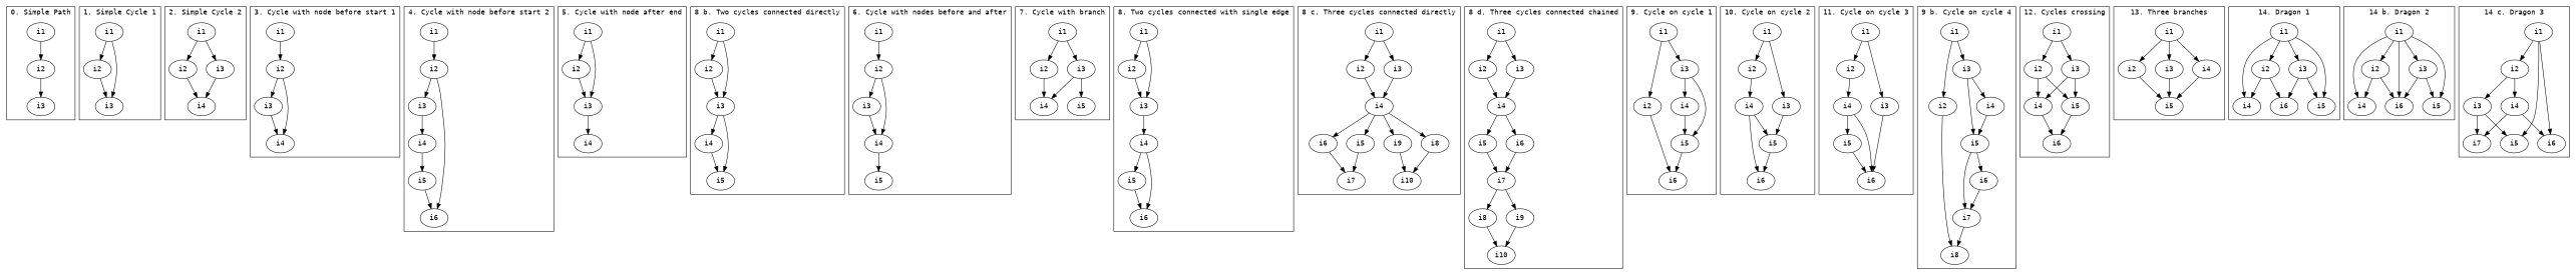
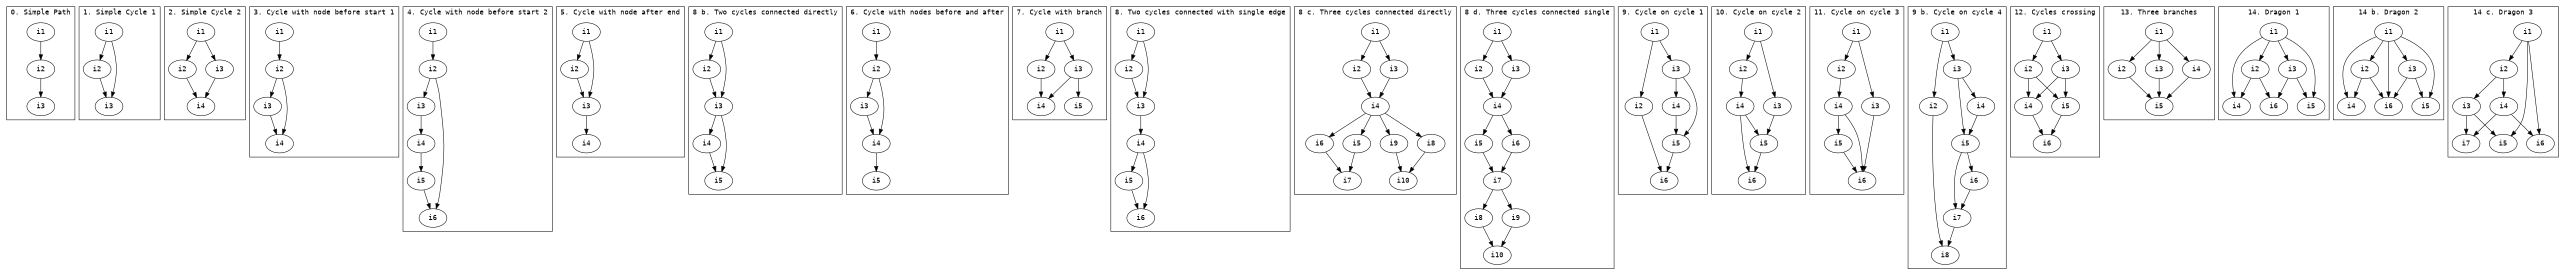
  digraph {
    fontname="DejaVu Sans Mono"
    node [fontname="DejaVu Sans Mono"]
    edge [fontname="DejaVu Sans Mono"]
    n1 [label=i1]
    n2 [label=i2]
    n3 [label=i3]
    n4 [label=i1]
    n5 [label=i2]
    n6 [label=i3]
    n7 [label=i1]
    n8 [label=i2]
    n9 [label=i3]
    n10 [label=i4]
    n11 [label=i1]
    n12 [label=i2]
    n13 [label=i3]
    n14 [label=i4]
    n15 [label=i1]
    n16 [label=i2]
    n17 [label=i3]
    n18 [label=i6]
    n19 [label=i4]
    n20 [label=i5]
    n21 [label=i1]
    n22 [label=i2]
    n23 [label=i3]
    n24 [label=i4]
    n25 [label=i1]
    n26 [label=i2]
    n27 [label=i3]
    n28 [label=i4]
    n29 [label=i5]
    n30 [label=i1]
    n31 [label=i2]
    n32 [label=i3]
    n33 [label=i4]
    n34 [label=i5]
    n35 [label=i1]
    n36 [label=i2]
    n37 [label=i3]
    n38 [label=i4]
    n39 [label=i5]
    n40 [label=i1]
    n41 [label=i2]
    n42 [label=i3]
    n43 [label=i4]
    n44 [label=i5]
    n45 [label=i6]
    n46 [label=i1]
    n47 [label=i2]
    n48 [label=i3]
    n49 [label=i4]
    n50 [label=i5]
    n51 [label=i6]
    n52 [label=i8]
    n53 [label=i9]
    n54 [label=i7]
    n55 [label=i10]
    n56 [label=i1]
    n57 [label=i2]
    n58 [label=i3]
    n59 [label=i4]
    n60 [label=i5]
    n61 [label=i6]
    n62 [label=i7]
    n63 [label=i8]
    n64 [label=i9]
    n65 [label=i10]
    n66 [label=i1]
    n67 [label=i2]
    n68 [label=i3]
    n69 [label=i6]
    n70 [label=i4]
    n71 [label=i5]
    n72 [label=i1]
    n73 [label=i2]
    n74 [label=i3]
    n75 [label=i4]
    n76 [label=i5]
    n77 [label=i6]
    n78 [label=i1]
    n79 [label=i2]
    n80 [label=i3]
    n81 [label=i4]
    n82 [label=i6]
    n83 [label=i5]
    n84 [label=i1]
    n85 [label=i2]
    n86 [label=i3]
    n87 [label=i8]
    n88 [label=i4]
    n89 [label=i5]
    n90 [label=i6]
    n91 [label=i7]
    n92 [label=i1]
    n93 [label=i2]
    n94 [label=i3]
    n95 [label=i4]
    n96 [label=i5]
    n97 [label=i6]
    n98 [label=i1]
    n99 [label=i2]
    n100 [label=i3]
    n101 [label=i4]
    n102 [label=i5]
    n103 [label=i1]
    n104 [label=i2]
    n105 [label=i3]
    n106 [label=i4]
    n107 [label=i5]
    n108 [label=i6]
    n109 [label=i1]
    n110 [label=i2]
    n111 [label=i3]
    n112 [label=i4]
    n113 [label=i5]
    n114 [label=i6]
    n115 [label=i1]
    n116 [label=i2]
    n117 [label=i5]
    n118 [label=i6]
    n119 [label=i3]
    n120 [label=i4]
    n121 [label=i7]
    subgraph cluster_1 {
      label="0. Simple Path"
      n1
      n2
      n3
    }
    subgraph cluster_2 {
      label="1. Simple Cycle 1"
      n4
      n5
      n6
    }
    subgraph cluster_3 {
      label="2. Simple Cycle 2"
      n7
      n8
      n9
      n10
    }
    subgraph cluster_4 {
      label="3. Cycle with node before start 1"
      n11
      n12
      n13
      n14
    }
    subgraph cluster_5 {
      label="4. Cycle with node before start 2"
      n15
      n16
      n17
      n18
      n19
      n20
    }
    subgraph cluster_6 {
      label="5. Cycle with node after end"
      n21
      n22
      n23
      n24
    }
    subgraph cluster_7 {
      label="8 b. Two cycles connected directly"
      n25
      n26
      n27
      n28
      n29
    }
    subgraph cluster_8 {
      label="6. Cycle with nodes before and after"
      n30
      n31
      n32
      n33
      n34
    }
    subgraph cluster_9 {
      label="7. Cycle with branch"
      n35
      n36
      n37
      n38
      n39
    }
    subgraph cluster_10 {
      label="8. Two cycles connected with single edge"
      n40
      n41
      n42
      n43
      n44
      n45
    }
    subgraph cluster_11 {
      label="8 c. Three cycles connected directly"
      n46
      n47
      n48
      n49
      n50
      n51
      n52
      n53
      n54
      n55
    }
    subgraph cluster_12 {
-     label="8 d. Three cycles connected chained"
+     label="8 d. Three cycles connected single"
      n56
      n57
      n58
      n59
      n60
      n61
      n62
      n63
      n64
      n65
    }
    subgraph cluster_13 {
      label="9. Cycle on cycle 1"
      n66
      n67
      n68
      n69
      n70
      n71
    }
    subgraph cluster_14 {
      label="10. Cycle on cycle 2"
      n72
      n73
      n74
      n75
      n76
      n77
    }
    subgraph cluster_15 {
      label="11. Cycle on cycle 3"
      n78
      n79
      n80
      n81
      n82
      n83
    }
    subgraph cluster_16 {
      label="9 b. Cycle on cycle 4"
      n84
      n85
      n86
      n87
      n88
      n89
      n90
      n91
    }
    subgraph cluster_17 {
      label="12. Cycles crossing"
      n92
      n93
      n94
      n95
      n96
      n97
    }
    subgraph cluster_18 {
      label="13. Three branches"
      n98
      n99
      n100
      n101
      n102
    }
    subgraph cluster_19 {
      label="14. Dragon 1"
      n103
      n104
      n105
      n106
      n107
      n108
    }
    subgraph cluster_20 {
      label="14 b. Dragon 2"
      n109
      n110
      n111
      n112
      n113
      n114
    }
    subgraph cluster_21 {
      label="14 c. Dragon 3"
      n115
      n116
      n117
      n118
      n119
      n120
      n121
    }
    n1 -> n2
    n2 -> n3
    n4 -> n5
    n4 -> n6
    n5 -> n6
    n7 -> n8
    n7 -> n9
    n8 -> n10
    n9 -> n10
    n11 -> n12
    n12 -> n13
    n12 -> n14
    n13 -> n14
    n15 -> n16
    n16 -> n17
    n16 -> n18
    n17 -> n19
    n19 -> n20
    n20 -> n18
    n21 -> n22
    n21 -> n23
    n22 -> n23
    n23 -> n24
    n25 -> n26
    n25 -> n27
    n26 -> n27
    n27 -> n28
    n27 -> n29
    n28 -> n29
    n30 -> n31
    n31 -> n32
    n31 -> n33
    n32 -> n33
    n33 -> n34
    n35 -> n36
    n35 -> n37
    n36 -> n38
    n37 -> n38
    n37 -> n39
    n40 -> n41
    n40 -> n42
    n41 -> n42
    n42 -> n43
    n43 -> n44
    n43 -> n45
    n44 -> n45
    n46 -> n47
    n46 -> n48
    n47 -> n49
    n48 -> n49
    n49 -> n50
    n49 -> n51
    n49 -> n52
    n49 -> n53
    n50 -> n54
    n51 -> n54
    n52 -> n55
    n53 -> n55
    n56 -> n57
    n56 -> n58
    n57 -> n59
    n58 -> n59
    n59 -> n60
    n59 -> n61
    n60 -> n62
    n61 -> n62
    n62 -> n63
    n62 -> n64
    n63 -> n65
    n64 -> n65
    n66 -> n67
    n66 -> n68
    n67 -> n69
    n68 -> n70
    n68 -> n71
    n70 -> n71
    n71 -> n69
    n72 -> n73
    n72 -> n74
    n73 -> n75
    n74 -> n76
    n75 -> n76
    n75 -> n77
    n76 -> n77
    n78 -> n79
    n78 -> n80
    n79 -> n81
    n80 -> n82
    n81 -> n82
    n81 -> n83
    n83 -> n82
    n84 -> n85
    n84 -> n86
    n85 -> n87
    n86 -> n88
    n86 -> n89
    n88 -> n89
    n89 -> n90
    n89 -> n91
    n90 -> n91
    n91 -> n87
    n92 -> n93
    n92 -> n94
    n93 -> n95
    n93 -> n96
    n94 -> n95
    n94 -> n96
    n95 -> n97
    n96 -> n97
    n98 -> n99
    n98 -> n100
    n98 -> n101
    n99 -> n102
    n100 -> n102
    n101 -> n102
    n103 -> n104
    n103 -> n105
    n103 -> n106
    n103 -> n107
    n104 -> n106
    n104 -> n108
    n105 -> n107
    n105 -> n108
    n109 -> n110
    n109 -> n111
    n109 -> n112
    n109 -> n113
    n109 -> n114
    n110 -> n112
    n110 -> n114
    n111 -> n113
    n111 -> n114
    n115 -> n116
    n115 -> n117
    n115 -> n118
    n116 -> n119
    n116 -> n120
    n119 -> n117
    n119 -> n121
    n120 -> n118
    n120 -> n121
  }
